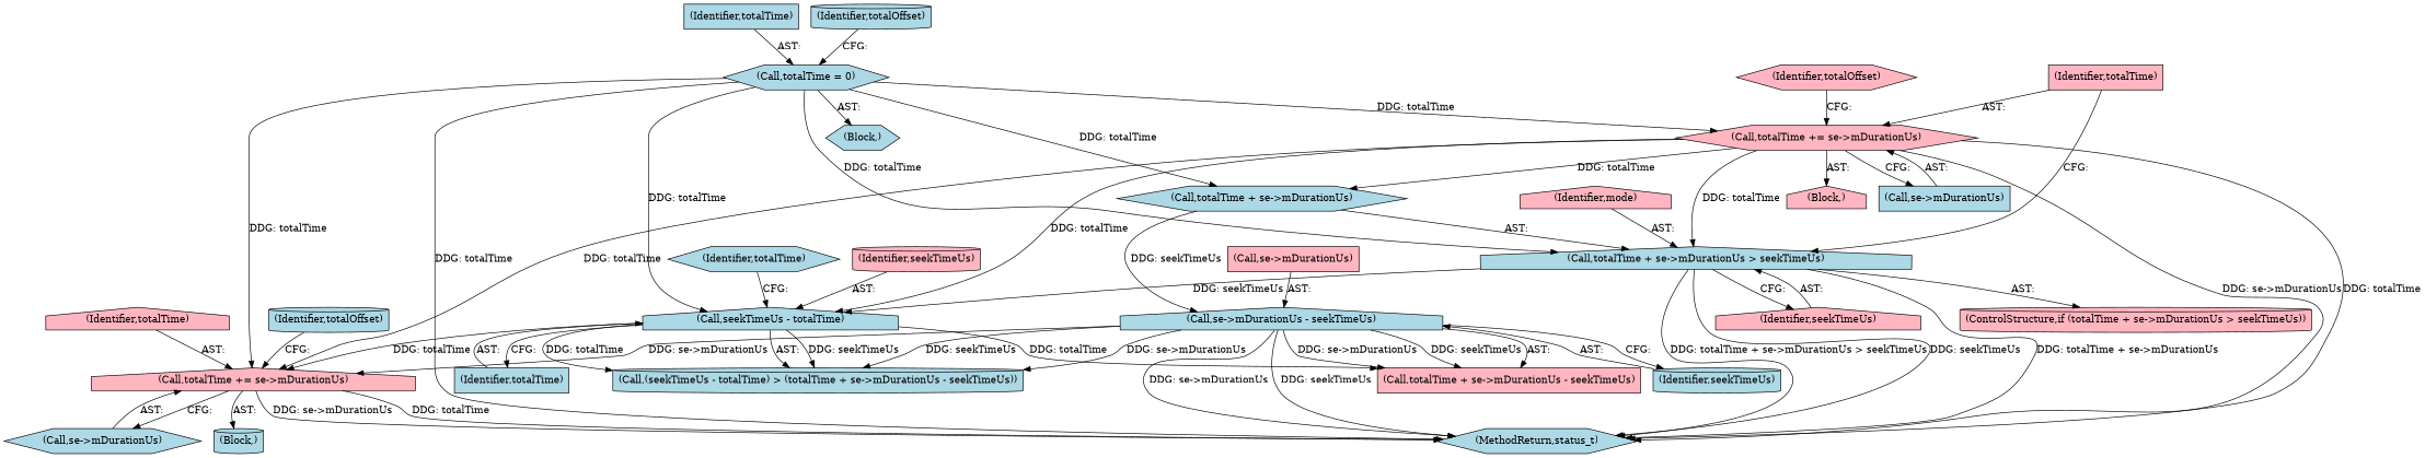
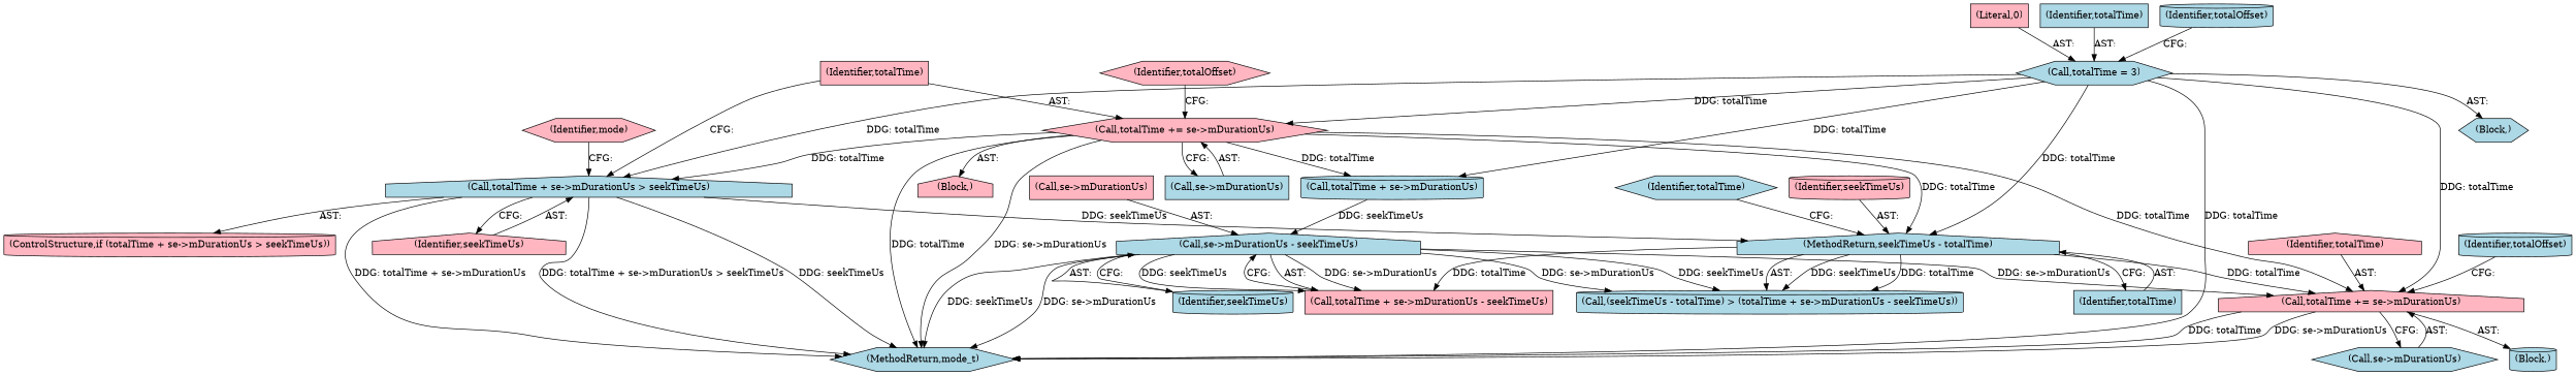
  digraph {
    node [fillcolor=lightblue shape=house style=filled]
    n1 [fillcolor=lightpink label="(Call,totalTime += se->mDurationUs)"]
    n2 [label="(Call,se->mDurationUs)" shape=hexagon]
    n3 [label="(Block,)" shape=cylinder]
-   n4 [label="(MethodReturn,status_t)" shape=hexagon]
+   n4 [label="(MethodReturn,mode_t)" shape=hexagon]
    n5 [label="(Call,se->mDurationUs - seekTimeUs)"]
    n6 [label="(Call,(seekTimeUs - totalTime) > (totalTime + se->mDurationUs - seekTimeUs))" shape=cylinder]
    n7 [fillcolor=lightpink label="(Call,totalTime + se->mDurationUs - seekTimeUs)" shape=box]
    n8 [label="(Identifier,seekTimeUs)" shape=cylinder]
-   n9 [label="(Call,seekTimeUs - totalTime)"]
+   n9 [label="(MethodReturn,seekTimeUs - totalTime)"]
    n10 [label="(Identifier,totalTime)" shape=box]
    n11 [label="(Call,totalTime + se->mDurationUs > seekTimeUs)"]
    n12 [fillcolor=lightpink label="(Identifier,seekTimeUs)"]
    n13 [fillcolor=lightpink label="(ControlStructure,if (totalTime + se->mDurationUs > seekTimeUs))" shape=cylinder]
-   n14 [label="(Call,totalTime = 0)" shape=hexagon]
+   n14 [label="(Call,totalTime = 3)" shape=hexagon]
    n15 [fillcolor=lightpink label="(Call,totalTime += se->mDurationUs)" shape=hexagon]
    n16 [label="(Block,)" shape=hexagon]
-   n17 [label="(Call,totalTime + se->mDurationUs)" shape=hexagon]
+   n17 [label="(Call,totalTime + se->mDurationUs)" shape=cylinder]
    n18 [fillcolor=lightpink label="(Block,)"]
    n19 [label="(Call,se->mDurationUs)" shape=box]
+   n20 [fillcolor=lightpink label="(Literal,0)" shape=box]
    n21 [label="(Identifier,totalTime)" shape=box]
    n22 [fillcolor=lightpink label="(Identifier,totalOffset)" shape=hexagon]
    n23 [label="(Identifier,totalOffset)" shape=cylinder]
    n24 [fillcolor=lightpink label="(Identifier,totalTime)" shape=box]
    n25 [label="(Identifier,totalTime)" shape=hexagon]
    n26 [fillcolor=lightpink label="(Identifier,seekTimeUs)" shape=cylinder]
    n27 [fillcolor=lightpink label="(Call,se->mDurationUs)" shape=box]
-   n28 [fillcolor=lightpink label="(Identifier,mode)"]
+   n28 [fillcolor=lightpink label="(Identifier,mode)" shape=hexagon]
    n29 [fillcolor=lightpink label="(Identifier,totalTime)"]
    n30 [label="(Identifier,totalOffset)" shape=cylinder]
    n1 -> n2 [label="CFG: "]
    n1 -> n3 [label="AST: "]
    n1 -> n4 [label="DDG: totalTime"]
    n1 -> n4 [label="DDG: se->mDurationUs"]
    n2 -> n1 [label="AST: "]
    n5 -> n1 [label="DDG: se->mDurationUs"]
    n5 -> n4 [label="DDG: seekTimeUs"]
    n5 -> n4 [label="DDG: se->mDurationUs"]
    n5 -> n6 [label="DDG: se->mDurationUs"]
    n5 -> n6 [label="DDG: seekTimeUs"]
    n5 -> n7 [label="AST: "]
    n5 -> n7 [label="DDG: se->mDurationUs"]
    n5 -> n7 [label="DDG: seekTimeUs"]
    n5 -> n8 [label="CFG: "]
+   n7 -> n5 [label="CFG: "]
    n8 -> n5 [label="AST: "]
    n9 -> n1 [label="DDG: totalTime"]
    n9 -> n6 [label="AST: "]
    n9 -> n6 [label="DDG: seekTimeUs"]
    n9 -> n6 [label="DDG: totalTime"]
    n9 -> n7 [label="DDG: totalTime"]
    n9 -> n10 [label="CFG: "]
    n10 -> n9 [label="AST: "]
    n11 -> n4 [label="DDG: totalTime + se->mDurationUs"]
    n11 -> n4 [label="DDG: totalTime + se->mDurationUs > seekTimeUs"]
    n11 -> n4 [label="DDG: seekTimeUs"]
    n11 -> n9 [label="DDG: seekTimeUs"]
    n11 -> n12 [label="CFG: "]
    n11 -> n13 [label="AST: "]
    n12 -> n11 [label="AST: "]
    n14 -> n1 [label="DDG: totalTime"]
    n14 -> n4 [label="DDG: totalTime"]
    n14 -> n9 [label="DDG: totalTime"]
    n14 -> n11 [label="DDG: totalTime"]
    n14 -> n15 [label="DDG: totalTime"]
    n14 -> n16 [label="AST: "]
    n14 -> n17 [label="DDG: totalTime"]
    n15 -> n1 [label="DDG: totalTime"]
    n15 -> n4 [label="DDG: se->mDurationUs"]
    n15 -> n4 [label="DDG: totalTime"]
    n15 -> n9 [label="DDG: totalTime"]
    n15 -> n11 [label="DDG: totalTime"]
    n15 -> n17 [label="DDG: totalTime"]
    n15 -> n18 [label="AST: "]
    n15 -> n19 [label="CFG: "]
    n17 -> n5 [label="DDG: seekTimeUs"]
-   n17 -> n11 [label="AST: "]
    n19 -> n15 [label="AST: "]
+   n20 -> n14 [label="AST: "]
    n21 -> n14 [label="AST: "]
    n22 -> n15 [label="CFG: "]
    n23 -> n1 [label="CFG: "]
    n24 -> n11 [label="CFG: "]
    n24 -> n15 [label="AST: "]
    n25 -> n9 [label="CFG: "]
    n26 -> n9 [label="AST: "]
    n27 -> n5 [label="AST: "]
-   n28 -> n11 [label="AST: "]
+   n28 -> n11 [label="CFG: "]
    n29 -> n1 [label="AST: "]
    n30 -> n14 [label="CFG: "]
  }
